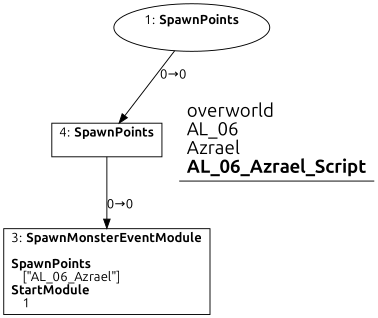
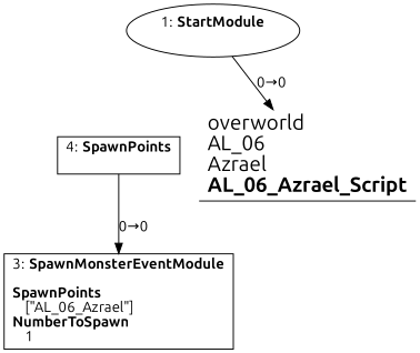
  digraph {
    fontname=Ubuntu
    splines=spline
    node [fontname=Ubuntu shape=box]
    edge [fontname=Ubuntu]
-   n1 [label=<1: <b>SpawnPoints</b><br/><br/>> shape=oval]
+   n1 [label=<1: <b>StartModule</b><br/><br/>> shape=oval]
    n2 [label=<4: <b>SpawnPoints</b><br/><br/>>]
-   n3 [label=<3: <b>SpawnMonsterEventModule</b><br/><br/><b>SpawnPoints</b><br align="left"/>    [&quot;AL_06_Azrael&quot;]<br align="left"/><b>StartModule</b><br align="left"/>    1<br align="left"/>>]
+   n3 [label=<3: <b>SpawnMonsterEventModule</b><br/><br/><b>SpawnPoints</b><br align="left"/>    [&quot;AL_06_Azrael&quot;]<br align="left"/><b>NumberToSpawn</b><br align="left"/>    1<br align="left"/>>]
    n4 [label=<<font point-size="20">overworld<br align="left"/>AL_06<br align="left"/>Azrael<br align="left"/><b>AL_06_Azrael_Script</b><br align="left"/></font>> shape=underline]
-   n1 -> n2 [label="0→0"]
+   n1 -> n4 [label="0→0"]
    n2 -> n3 [label="0→0"]
  }
